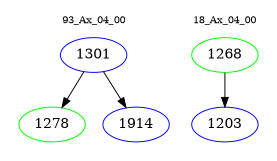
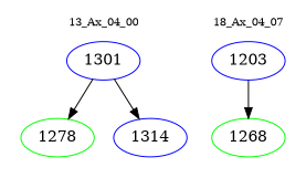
  digraph {
    node [color=blue]
    edge [color=black]
    n1 [label=1301]
    n2 [color=green label=1278]
-   n3 [label=1914]
+   n3 [label=1314]
    n4 [label=1203]
    n5 [color=green label=1268]
    subgraph cluster_1 {
      color=white
      fontsize=10
-     label="93_Ax_04_00"
+     label="13_Ax_04_00"
      n1
      n2
      n3
    }
    subgraph cluster_2 {
      color=white
      fontsize=10
-     label="18_Ax_04_00"
+     label="18_Ax_04_07"
      n4
      n5
    }
    n1 -> n2
    n1 -> n3
-   n5 -> n4
+   n4 -> n5
  }
